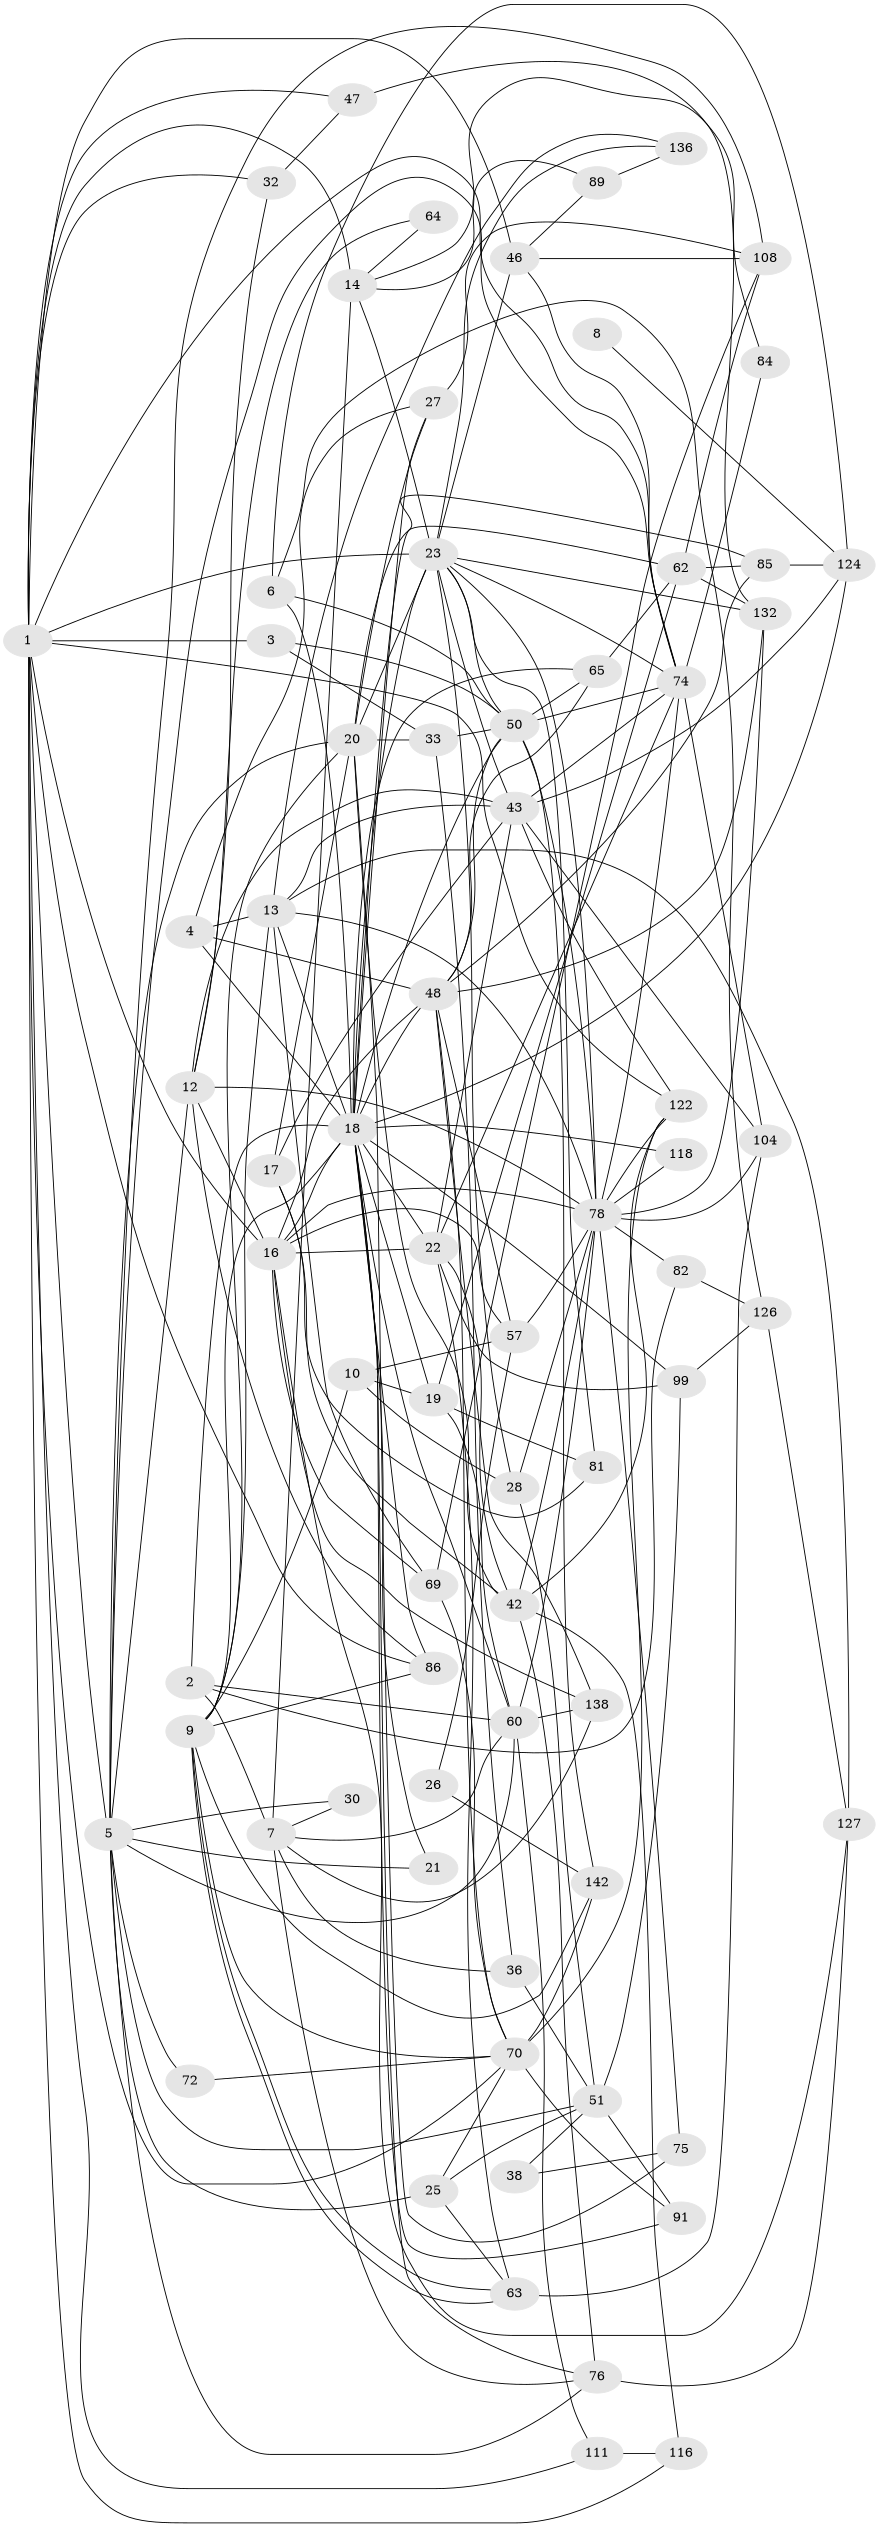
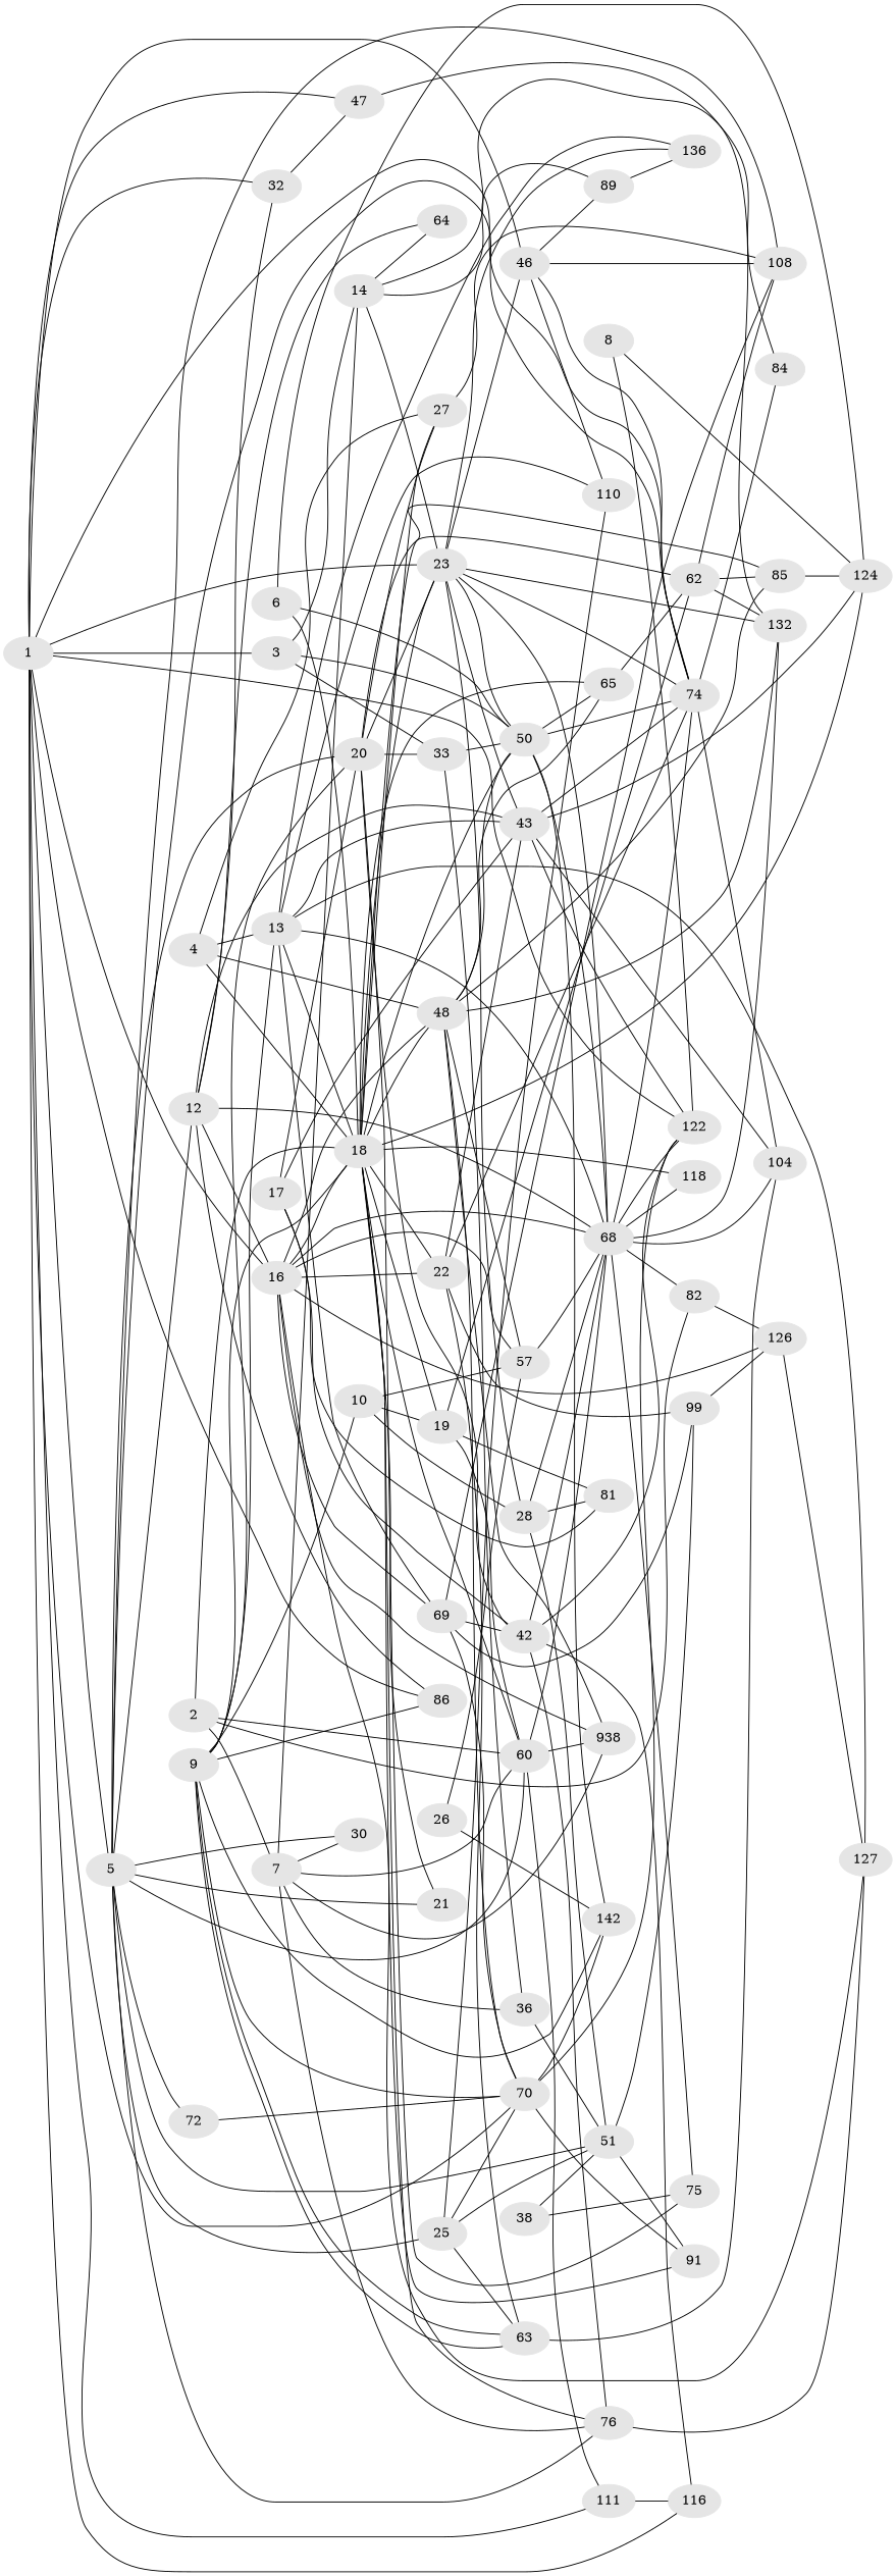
  graph {
    rankdir=LR
    node [color=gray90 style=filled]
    1 [super="+44+11"]
    3 [super="+146"]
    5 [super="+107"]
    14 [super="+49"]
    16 [super="+61+52"]
    23 [super="+130+87+96"]
    32
    46 [super="+88"]
    47
    74 [super="+78+119"]
    n11 [label=70 super="+135"]
    86
    111
    116
    122 [super="+140"]
    33
    50 [super="+137+120"]
    60 [super="+70"]
    12 [super="+101+144"]
    20 [super="+53+62"]
    21
    25 [super="+109"]
    30
    51 [super="+73+54"]
    72
    76 [super="+133"]
    108
    64
    84 [super="+123"]
    89
    18 [super="+40+125+29+113"]
    48 [super="+56"]
-   138
+   138 [label=938]
    57
-   68 [super="+80+71+83+92" label=78]
+   68 [super="+80+71+83+92"]
    69 [super="+103"]
    127
    22 [super="+24"]
    136
    28 [super="+39"]
    43 [super="+58"]
    81
    132
+   110
    104
    142
    91
    7 [super="+145+95"]
    36
    2
    82
    27
    124
    19 [super="+31"]
    n55 [label=65 super="+94"]
    85
    99
    118
    126 [super="+131"]
    13 [super="+143+15"]
    4
    42 [super="+65"]
    n63 [label=62 super="+100"]
    75
    63
    6 [super="+79"]
    8
    9 [super="+59"]
    10 [super="+141"]
    17 [super="+35"]
    26
    38
    1 -- 3 [weight=2]
    1 -- 5
-   1 -- 14
+   3 -- 14
    1 -- 16
    1 -- 23
    1 -- 32
    1 -- 46
    1 -- 47
    1 -- 74
    1 -- n11
    1 -- 86
    1 -- 111
    1 -- 116
    1 -- 122
    3 -- 33
    3 -- 50
    5 -- 74
    5 -- 60
    5 -- 12
    5 -- 20
    5 -- 21
    5 -- 25
    5 -- 30
    5 -- 51
    5 -- 72
    5 -- 76
    5 -- 108
    14 -- 23
    14 -- 64
    14 -- 84
    14 -- 89
    16 -- 18
    16 -- 48
    16 -- 138
    16 -- 57
    16 -- 68
    16 -- 69
    16 -- 127
    16 -- 22
    23 -- 46
    23 -- 74
    23 -- 50 [weight=2]
    23 -- 68
    23 -- 136
    23 -- 28
    23 -- 43
-   23 -- 81
+   28 -- 81
    23 -- 132
    32 -- 47
    46 -- 74
    46 -- 108
    46 -- 89
+   46 -- 110
    47 -- 132
    74 -- 84
    74 -- 104
    n11 -- 122
    n11 -- 142
    n11 -- 91
    111 -- 116
    33 -- 50
    33 -- 36
    50 -- 74
    50 -- 68
    50 -- 142
    50 -- n55
    60 -- 111
    60 -- 138
    60 -- 68
    12 -- 16
    12 -- 32
    12 -- 86
    12 -- 64
    12 -- 68
    12 -- 43
    20 -- 23 [weight=2]
    20 -- 33 [weight=2]
    20 -- 27
    20 -- 42
    20 -- n63
    20 -- 75
    25 -- n11
    25 -- 51
+   25 -- 110
    25 -- 63
    51 -- 91
    51 -- 99
    72 -- n11
    76 -- 127
    89 -- 136
    18 -- 23 [weight=2]
-   18 -- 86
    18 -- 50
    18 -- 60
    18 -- 21
    18 -- 76
    18 -- 48
    18 -- 22
    18 -- 91
    18 -- 27
    18 -- 124
    18 -- 19
    18 -- n55
    18 -- 85
-   18 -- 99
+   69 -- 99
    18 -- 118
    48 -- n11
    48 -- 50
    48 -- 138
    48 -- 57
    48 -- 132
    48 -- n55
    48 -- 85
    57 -- 68
    68 -- 74
    68 -- 122
    68 -- 132
    68 -- 104
    68 -- 82
    68 -- 118
    68 -- 75
    69 -- n11
    69 -- 108
    22 -- 74
    22 -- 43
    22 -- 99
-   22 -- 42
+   69 -- 42
    22 -- 63
    28 -- 51
    28 -- 68
    43 -- 74
    43 -- 122
    43 -- 104
    43 -- 124
    7 -- 14
    7 -- 60
    7 -- 30
    7 -- 76
    7 -- 138
    7 -- 36
    36 -- 51
    2 -- 60
    2 -- 18 [weight=2]
    2 -- 7
    2 -- 82
    82 -- 126
    27 -- 108
    19 -- 60
    19 -- 81
    19 -- n63
    n55 -- n63
    85 -- 124
    99 -- 126
    126 -- 127
    13 -- 18
    13 -- 68 [weight=2]
    13 -- 69
    13 -- 127
    13 -- 136
    13 -- 43
+   13 -- 110
    4 -- 18
    4 -- 48
    4 -- 27
    4 -- 13
    42 -- 116
    42 -- 122
    42 -- 76
    42 -- 68 [weight=2]
    n63 -- 108
    n63 -- 132
    n63 -- 85
    63 -- 104
    6 -- 50
    6 -- 18 [weight=2]
    6 -- 124
-   6 -- 126
+   16 -- 126
+   8 -- 122
    8 -- 124
    9 -- n11
    9 -- 86
    9 -- 20
    9 -- 18
    9 -- 142
    9 -- 13
    9 -- 63
    9 -- 63
    9 -- 10
    10 -- 57
    10 -- 28
    10 -- 19
    17 -- 20
    17 -- 43
    17 -- 81
    17 -- 42
    26 -- 57
    26 -- 142
    38 -- 51
    38 -- 75
  }
